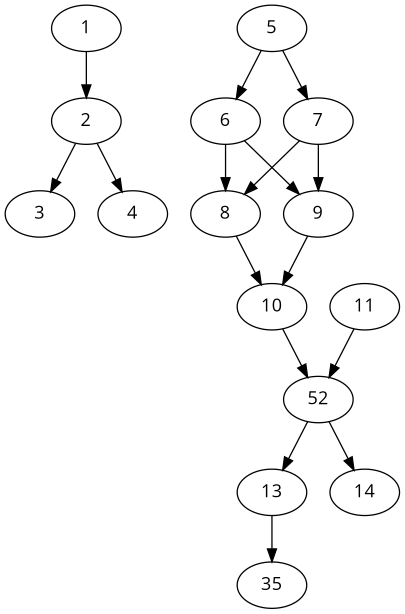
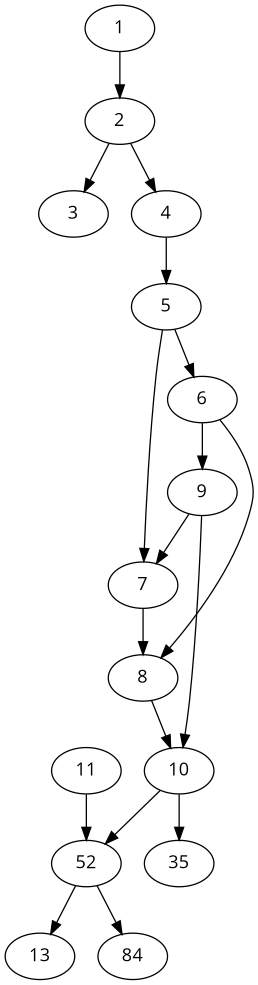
  digraph {
    fontname="Open Sans"
    node [alpha=0.05 fontname="Open Sans"]
    edge [fontname="Open Sans"]
    1 [expect_size=26465280]
    2 [alpha=0.16 expect_size=35182592]
    3 [alpha=0.02 expect_size=22405120]
    4 [alpha=0.13 expect_size=23880704]
    5 [alpha=0.15 expect_size=43505664]
    6 [alpha=0.14 expect_size=21419008]
    7 [alpha=0.03 expect_size=26302464]
    8 [alpha=0.18 expect_size=34732032]
    9 [alpha=0.08 expect_size=48532480]
    10 [expect_size=32802816]
    n11 [alpha=0.15 expect_size=12617728 label=52]
    11 [alpha=0.07 expect_size=48289792]
    13 [alpha=0.06 expect_size=50437120]
-   14 [alpha=0.18 expect_size=7083008]
+   14 [alpha=0.18 expect_size=7083008 label=84]
    n15 [alpha=0.10 expect_size=38440960 label=35]
    1 -> 2
    2 -> 3
    2 -> 4
+   4 -> 5
    5 -> 6
    5 -> 7
    6 -> 8
    6 -> 9
    7 -> 8
-   7 -> 9
+   9 -> 7
    8 -> 10
    9 -> 10
    10 -> n11
    n11 -> 13
    n11 -> 14
    11 -> n11
-   13 -> n15
+   10 -> n15
  }
